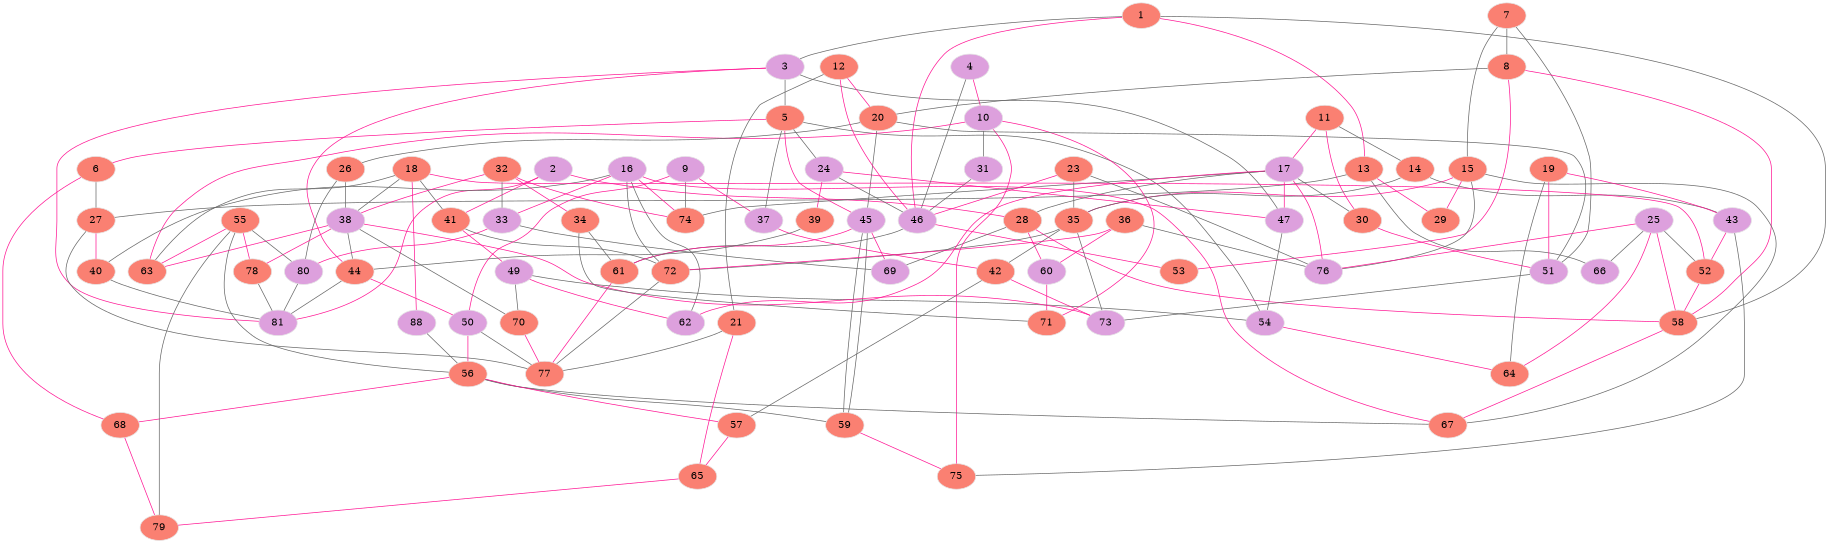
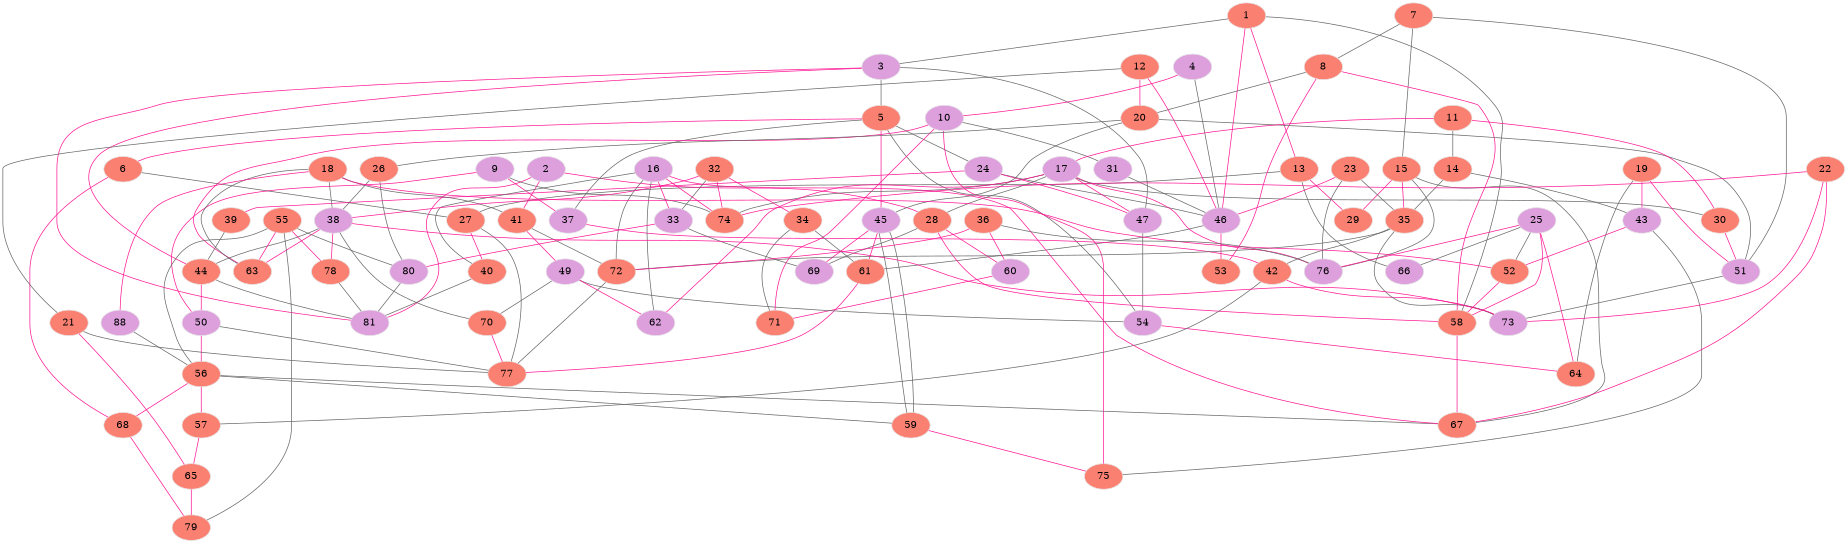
  graph {
    node [color=gray90 fillcolor=salmon style=filled]
    edge [color=deeppink]
    3 [fillcolor=plum]
    1
    13
    46 [fillcolor=plum]
    58
    81 [fillcolor=plum]
    5
    44
    47 [fillcolor=plum]
    27
    29
    66 [fillcolor=plum]
    53
    61
    67
    2 [fillcolor=plum]
    28
    41
    60 [fillcolor=plum]
    69 [fillcolor=plum]
    72
    49 [fillcolor=plum]
    6
    24 [fillcolor=plum]
    37 [fillcolor=plum]
    45 [fillcolor=plum]
    54 [fillcolor=plum]
    50 [fillcolor=plum]
    4 [fillcolor=plum]
    10 [fillcolor=plum]
    31 [fillcolor=plum]
    63
    71
    75
    68
    39
    42
    59
    64
    40
    77
    79
    7
    8
    15
    51 [fillcolor=plum]
    20
    35
    76 [fillcolor=plum]
    73 [fillcolor=plum]
    26
    9 [fillcolor=plum]
    74
    56
    11
    14
    17 [fillcolor=plum]
    30
    43 [fillcolor=plum]
    62 [fillcolor=plum]
    12
    21
    65
    52
    16 [fillcolor=plum]
    33 [fillcolor=plum]
    80 [fillcolor=plum]
    18
    38 [fillcolor=plum]
    n70 [fillcolor=plum label=88]
    70
    78
    19
+   22
    23
    25 [fillcolor=plum]
    32
    34
    57
    36
    55
    3 -- 81
    3 -- 5 [color=gray40]
    3 -- 44
    3 -- 47 [color=gray40]
    1 -- 3 [color=gray40]
    1 -- 13
    1 -- 46
    1 -- 58 [color=gray40]
    13 -- 27 [color=gray40]
    13 -- 29
    13 -- 66 [color=gray40]
    46 -- 53
    46 -- 61 [color=gray40]
    58 -- 67
    5 -- 6
    5 -- 24 [color=gray40]
    5 -- 37 [color=gray40]
    5 -- 45
    5 -- 54 [color=gray40]
    44 -- 81 [color=gray40]
    44 -- 50
    47 -- 54 [color=gray40]
    27 -- 40
    27 -- 77 [color=gray40]
    61 -- 77
    2 -- 81
    2 -- 28
    2 -- 41
    28 -- 58
    28 -- 60
    28 -- 69 [color=gray40]
    41 -- 72 [color=gray40]
    41 -- 49
    60 -- 71
    72 -- 77 [color=gray40]
    49 -- 54 [color=gray40]
    49 -- 62
    49 -- 70 [color=gray40]
    6 -- 27 [color=gray40]
    6 -- 68
    24 -- 46 [color=gray40]
    24 -- 47
    24 -- 39
    37 -- 42
    45 -- 61
    45 -- 69
    45 -- 59 [color=gray40]
    45 -- 59 [color=gray40]
    54 -- 64
    50 -- 77 [color=gray40]
    50 -- 56
    4 -- 46 [color=gray40]
    4 -- 10
    10 -- 31 [color=gray40]
    10 -- 63
    10 -- 71
    10 -- 75
    31 -- 46 [color=gray40]
    68 -- 79
    39 -- 44 [color=gray40]
    42 -- 73
    42 -- 57 [color=gray40]
    59 -- 75
    40 -- 81 [color=gray40]
    7 -- 8 [color=gray40]
    7 -- 15 [color=gray40]
    7 -- 51 [color=gray40]
    8 -- 58
    8 -- 53
    8 -- 20 [color=gray40]
    15 -- 29
    15 -- 67 [color=gray40]
    15 -- 35
    15 -- 76 [color=gray40]
    51 -- 73 [color=gray40]
    20 -- 45 [color=gray40]
    20 -- 51 [color=gray40]
    20 -- 26 [color=gray40]
    35 -- 72 [color=gray40]
    35 -- 42 [color=gray40]
    35 -- 73 [color=gray40]
    26 -- 80 [color=gray40]
    26 -- 38 [color=gray40]
    9 -- 37
    9 -- 50
    9 -- 74 [color=gray40]
    56 -- 67 [color=gray40]
    56 -- 68
    56 -- 59 [color=gray40]
    56 -- 57
    11 -- 14 [color=gray40]
    11 -- 17
    11 -- 30
    14 -- 35 [color=gray40]
    14 -- 43 [color=gray40]
    17 -- 47
    17 -- 28 [color=gray40]
    17 -- 76
    17 -- 74 [color=gray40]
    17 -- 30 [color=gray40]
    17 -- 62
    30 -- 51
    43 -- 75 [color=gray40]
    43 -- 52
    12 -- 46
    12 -- 20
    12 -- 21 [color=gray40]
    21 -- 77 [color=gray40]
    21 -- 65
    65 -- 79
    52 -- 58
    16 -- 67
    16 -- 72 [color=gray40]
    16 -- 40 [color=gray40]
    16 -- 74
    16 -- 62 [color=gray40]
    16 -- 33
    33 -- 69 [color=gray40]
    33 -- 80
    80 -- 81 [color=gray40]
    18 -- 41 [color=gray40]
    18 -- 63 [color=gray40]
    18 -- 52
    18 -- 38 [color=gray40]
    18 -- n70
    38 -- 44 [color=gray40]
    38 -- 63
    38 -- 73
    38 -- 70 [color=gray40]
    38 -- 78
    n70 -- 56 [color=gray40]
    70 -- 77
    78 -- 81 [color=gray40]
    19 -- 64 [color=gray40]
    19 -- 51
    19 -- 43
+   22 -- 67
+   22 -- 73
+   22 -- 74
    23 -- 46
    23 -- 35 [color=gray40]
    23 -- 76 [color=gray40]
    25 -- 58
    25 -- 66 [color=gray40]
    25 -- 64
    25 -- 76
    25 -- 52 [color=gray40]
    32 -- 74
    32 -- 33 [color=gray40]
    32 -- 38
    32 -- 34
    34 -- 61 [color=gray40]
    34 -- 71 [color=gray40]
    57 -- 65
    36 -- 60
    36 -- 72
    36 -- 76 [color=gray40]
    55 -- 63
    55 -- 79 [color=gray40]
    55 -- 56 [color=gray40]
    55 -- 80 [color=gray40]
    55 -- 78
  }
